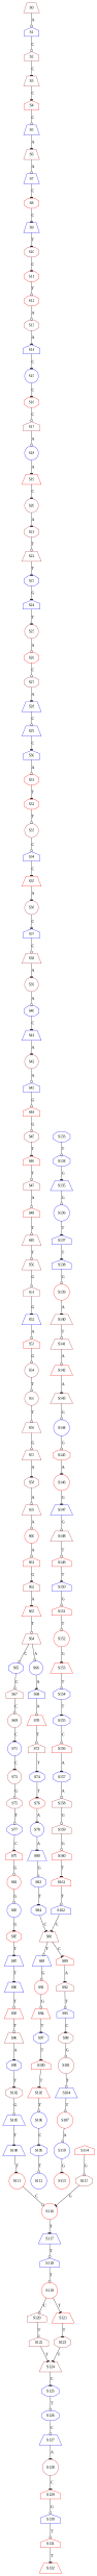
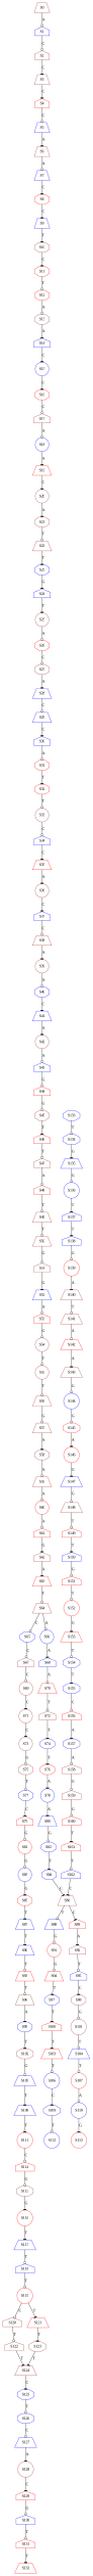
  strict digraph {
    fontname="Liberation Serif"
    node [color=blue fontname="Liberation Serif" shape=trapezium]
    edge [arrowhead=odot fontname="Liberation Serif"]
    S0 [color=brown]
    S1 [shape=house]
    S2 [color=brown shape=house]
    S3 [color=brown]
    S4 [color=red shape=house]
    S5
    S6 [color=brown]
    S7
    S8 [color=red shape=octagon]
    S9
    S10 [color=brown shape=octagon]
    S11 [color=red shape=octagon]
    S12 [color=red shape=octagon]
    S13 [color=brown shape=octagon]
    S14 [shape=house]
    S15 [shape=circle]
    S16 [color=red shape=octagon]
    S17 [color=brown shape=house]
    S18 [shape=circle]
    S19 [color=red]
    S20 [color=brown shape=circle]
    S21 [color=brown shape=octagon]
    S22 [color=brown]
    S23 [shape=octagon]
    S24 [shape=house]
    S25 [color=brown shape=circle]
    S26 [color=red shape=octagon]
    S27 [color=brown shape=octagon]
    S28
    S29
    S30 [shape=house]
    S31 [color=red shape=octagon]
    S32 [color=red shape=octagon]
    S33 [color=brown shape=circle]
    S34 [shape=house]
    S35 [color=red]
    S36 [color=brown shape=circle]
    S37 [shape=house]
    S38 [color=brown]
    S39 [color=brown shape=circle]
    S40 [shape=octagon]
    S41
    S42 [color=brown shape=circle]
    S43 [shape=house]
    S44 [color=red shape=house]
    S45 [color=brown shape=octagon]
    S46 [color=red shape=house]
    S47 [color=brown shape=house]
    S48 [color=red shape=house]
    S49 [color=brown]
    S50 [color=brown]
    S51 [color=brown shape=house]
    S52
    S53 [color=red shape=house]
    S54 [color=brown shape=circle]
    S55 [color=brown shape=circle]
    S56 [color=brown]
    S57 [color=brown]
    S58 [color=brown shape=octagon]
    S59 [color=brown]
    S60 [color=red shape=circle]
    S61 [color=red shape=house]
    S62 [color=brown shape=house]
    S63 [color=red]
    S64 [color=brown]
    S65 [shape=octagon]
    S66 [shape=circle]
    S67 [color=brown shape=house]
    S68 [shape=house]
    S69 [color=brown shape=circle]
    S70 [color=red]
-   S71 [shape=circle]
+   S71 [color=brown shape=circle]
    S72 [color=brown shape=house]
    S73 [color=brown shape=circle]
    S74 [shape=octagon]
    S75 [color=brown shape=octagon]
    S76 [color=red shape=octagon]
    S77 [shape=octagon]
    S78 [shape=circle]
    S79 [color=red shape=house]
    S80
    S81 [color=red shape=circle]
    S82 [shape=octagon]
    S83 [shape=circle]
    S84 [shape=octagon]
    S85 [color=red shape=octagon]
    S86 [color=brown]
    S87
    S88
    S89 [color=red shape=house]
    S90
    S91 [color=red shape=circle]
    S92 [color=brown shape=house]
    S93 [color=red]
    S94 [color=red]
    S95 [shape=house]
    S96 [color=brown]
    S97 [shape=octagon]
    S98 [color=brown shape=octagon]
    S99 [shape=octagon]
    S100 [color=red shape=house]
    S101 [color=brown shape=circle]
    S102 [color=brown shape=octagon]
    S103 [color=red]
    S104
    S105
    S106 [shape=circle]
    S107 [color=red shape=circle]
    S108
    S109 [shape=octagon]
    S110 [shape=circle]
    S111 [color=red shape=circle]
    S112 [shape=circle]
    S113 [color=red shape=circle]
    S114 [color=red shape=house]
    S115 [color=brown shape=octagon]
    S116 [color=red shape=circle]
    S117
    S118 [shape=house]
    S119 [color=red shape=circle]
    S120 [color=brown shape=house]
    S121 [color=red]
    S122 [color=brown shape=house]
    S123 [color=brown shape=octagon]
    S124 [color=brown]
    S125 [shape=octagon]
    S126 [shape=octagon]
    S127
    S128 [color=brown shape=circle]
    S129 [color=red shape=house]
    S130 [shape=house]
    S131 [color=red shape=house]
    S132 [color=red]
    S133 [shape=octagon]
    S134 [shape=octagon]
    S135
    S136 [shape=circle]
    S137 [shape=house]
    S138 [shape=house]
    S139 [color=red shape=circle]
    S140 [color=brown]
    S141 [color=brown]
    S142 [color=red]
    S143 [color=brown]
    S144 [shape=circle]
    S145 [color=red shape=octagon]
    S146 [color=red shape=circle]
    S147
    S148 [color=brown]
    S149 [color=red shape=house]
    S150 [shape=house]
    S151 [color=red shape=house]
    S152 [color=red shape=circle]
    S153 [color=red]
    S154 [shape=octagon]
    S155 [shape=octagon]
    S156 [color=red shape=house]
    S157 [shape=octagon]
    S158 [color=brown shape=house]
    S159 [color=brown shape=house]
    S160 [color=red shape=house]
    S161 [color=red shape=house]
    S162 [shape=house]
    S0 -> S1 [label=A]
    S1 -> S2 [label=C]
    S2 -> S3 [arrowhead=tee label=C]
    S3 -> S4 [arrowhead=tee label=C]
    S4 -> S5 [label=C]
    S5 -> S6 [arrowhead=tee label=A]
    S6 -> S7 [label=A]
    S7 -> S8 [arrowhead=tee label=C]
    S8 -> S9 [arrowhead=tee label=C]
    S9 -> S10 [arrowhead=tee label=T]
    S10 -> S11 [arrowhead=tee label=C]
    S11 -> S12 [label=T]
    S12 -> S13 [label=A]
    S13 -> S14 [arrowhead=tee label=A]
    S14 -> S15 [arrowhead=tee label=C]
    S15 -> S16 [arrowhead=tee label=C]
    S16 -> S17 [label=C]
    S17 -> S18 [label=A]
    S18 -> S19 [arrowhead=tee label=A]
    S19 -> S20 [arrowhead=tee label=C]
    S20 -> S21 [arrowhead=tee label=A]
    S21 -> S22 [label=T]
    S22 -> S23 [arrowhead=tee label=T]
    S23 -> S24 [arrowhead=tee label=G]
    S24 -> S25 [arrowhead=tee label=T]
    S25 -> S26 [label=A]
    S26 -> S27 [label=C]
    S27 -> S28 [arrowhead=tee label=A]
    S28 -> S29 [label=C]
    S29 -> S30 [arrowhead=tee label=C]
    S30 -> S31 [label=A]
    S31 -> S32 [arrowhead=tee label=T]
    S32 -> S33 [label=T]
    S33 -> S34 [label=C]
    S34 -> S35 [arrowhead=tee label=C]
    S35 -> S36 [arrowhead=tee label=A]
    S36 -> S37 [arrowhead=tee label=C]
    S37 -> S38 [label=C]
    S38 -> S39 [arrowhead=tee label=A]
    S39 -> S40 [label=A]
    S40 -> S41 [arrowhead=tee label=C]
    S41 -> S42 [arrowhead=tee label=A]
    S42 -> S43 [label=A]
    S43 -> S44 [label=G]
    S44 -> S45 [label=G]
    S45 -> S46 [arrowhead=tee label=T]
    S46 -> S47 [label=T]
    S47 -> S48 [label=A]
    S48 -> S49 [label=T]
    S49 -> S50 [label=T]
    S50 -> S51 [label=G]
    S51 -> S52 [arrowhead=tee label=G]
    S52 -> S53 [label=A]
    S53 -> S54 [label=G]
    S54 -> S55 [label=T]
    S55 -> S56 [label=T]
    S56 -> S57 [label=G]
    S57 -> S58 [arrowhead=tee label=A]
    S58 -> S59 [label=A]
    S59 -> S60 [label=A]
    S60 -> S61 [label=A]
    S61 -> S62 [arrowhead=tee label=G]
    S62 -> S63 [arrowhead=tee label=A]
    S63 -> S64 [label=T]
    S64 -> S65 [label=C]
    S64 -> S66 [label=A]
    S65 -> S67 [label=C]
    S66 -> S68 [arrowhead=tee label=A]
    S67 -> S69 [label=C]
    S68 -> S70 [label=A]
    S69 -> S71 [arrowhead=tee label=C]
    S70 -> S72 [label=T]
    S71 -> S73 [arrowhead=tee label=C]
    S72 -> S74 [arrowhead=tee label=T]
    S73 -> S75 [label=G]
    S74 -> S76 [arrowhead=tee label=T]
    S75 -> S77 [label=T]
    S76 -> S78 [arrowhead=tee label=A]
    S77 -> S79 [arrowhead=tee label=C]
    S78 -> S80 [arrowhead=tee label=A]
    S79 -> S81 [label=G]
    S80 -> S82 [label=G]
    S81 -> S83 [label=G]
    S82 -> S84 [arrowhead=tee label=T]
    S83 -> S85 [arrowhead=tee label=G]
    S84 -> S86 [arrowhead=tee label=C]
    S85 -> S87 [arrowhead=tee label=T]
    S86 -> S88 [label=T]
    S86 -> S89 [arrowhead=tee label=C]
    S87 -> S90 [arrowhead=tee label=T]
    S88 -> S91 [label=G]
    S89 -> S92 [arrowhead=tee label=A]
    S90 -> S93 [label=T]
    S91 -> S94 [label=G]
    S92 -> S95 [label=T]
    S93 -> S96 [label=T]
    S94 -> S97 [arrowhead=tee label=T]
    S95 -> S98 [arrowhead=tee label=C]
    S96 -> S99 [arrowhead=tee label=A]
    S97 -> S100 [arrowhead=tee label=T]
    S98 -> S101 [label=G]
    S99 -> S102 [arrowhead=tee label=T]
    S100 -> S103 [arrowhead=tee label=T]
    S101 -> S104 [label=T]
    S102 -> S105 [label=G]
    S103 -> S106 [label=T]
    S104 -> S107 [label=T]
    S105 -> S108 [arrowhead=tee label=T]
    S106 -> S109 [arrowhead=tee label=C]
    S107 -> S110 [label=A]
    S108 -> S111 [arrowhead=tee label=T]
    S109 -> S112 [label=T]
    S110 -> S113 [arrowhead=tee label=G]
-   S111 -> S116 [label=C]
+   S111 -> S114 [label=C]
    S114 -> S115 [label=G]
    S115 -> S116 [arrowhead=tee label=G]
    S116 -> S117 [arrowhead=tee label=T]
    S117 -> S118 [label=T]
    S118 -> S119 [label=T]
    S119 -> S120 [label=C]
    S119 -> S121 [arrowhead=tee label=T]
    S120 -> S122 [label=T]
    S121 -> S123 [arrowhead=tee label=T]
    S122 -> S124 [arrowhead=tee label=T]
    S123 -> S124 [arrowhead=tee label=T]
    S124 -> S125 [arrowhead=tee label=C]
    S125 -> S126 [label=T]
    S126 -> S127 [label=C]
    S127 -> S128 [arrowhead=tee label=A]
    S128 -> S129 [arrowhead=tee label=C]
    S129 -> S130 [label=G]
    S130 -> S131 [label=T]
    S131 -> S132 [arrowhead=tee label=T]
    S133 -> S134 [label=T]
    S134 -> S135 [arrowhead=tee label=G]
    S135 -> S136 [label=G]
    S136 -> S137 [arrowhead=tee label=T]
    S137 -> S138 [arrowhead=tee label=T]
    S138 -> S139 [label=G]
    S139 -> S140 [arrowhead=tee label=A]
    S140 -> S141 [label=T]
    S141 -> S142 [label=A]
    S142 -> S143 [arrowhead=tee label=A]
    S143 -> S144 [label=G]
    S144 -> S145 [label=G]
    S145 -> S146 [arrowhead=tee label=A]
    S146 -> S147 [arrowhead=tee label=G]
    S147 -> S148 [label=G]
    S148 -> S149 [label=T]
    S149 -> S150 [arrowhead=tee label=T]
    S150 -> S151 [label=G]
    S151 -> S152 [label=T]
    S152 -> S153 [arrowhead=tee label=G]
    S153 -> S154 [label=T]
    S154 -> S155 [arrowhead=tee label=T]
    S155 -> S156 [label=C]
    S156 -> S157 [arrowhead=tee label=A]
    S157 -> S158 [label=A]
    S158 -> S159 [label=G]
    S159 -> S160 [label=G]
    S160 -> S161 [arrowhead=tee label=T]
    S161 -> S162 [label=T]
    S162 -> S86 [arrowhead=tee label=C]
  }
